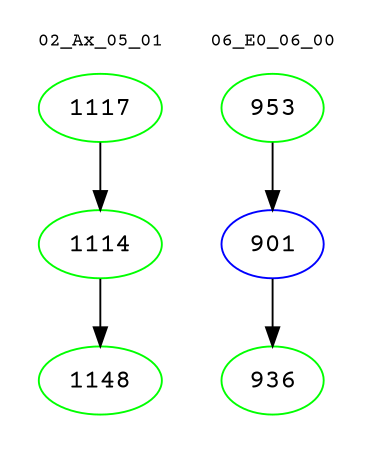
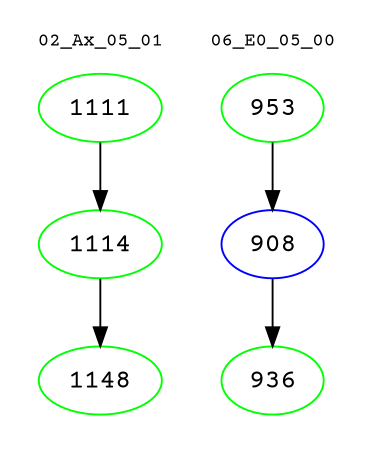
  digraph {
    fontname="Courier Prime"
    node [color=green fontname="Courier Prime"]
    edge [color=black fontname="Courier Prime"]
-   n1 [label=1117]
+   n1 [label=1111]
    n2 [label=1114]
    n3 [label=1148]
    n4 [label=953]
-   n5 [color=blue label=901]
+   n5 [color=blue label=908]
    n6 [label=936]
    subgraph cluster_1 {
      color=white
      fontsize=10
      label="02_Ax_05_01"
      n1
      n2
      n3
    }
    subgraph cluster_2 {
      color=white
      fontsize=10
-     label="06_E0_06_00"
+     label="06_E0_05_00"
      n4
      n5
      n6
    }
    n1 -> n2
    n2 -> n3
    n4 -> n5
    n5 -> n6
  }
